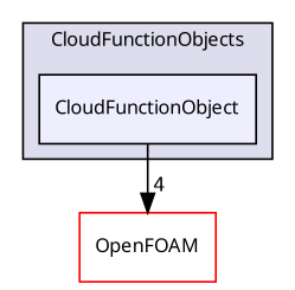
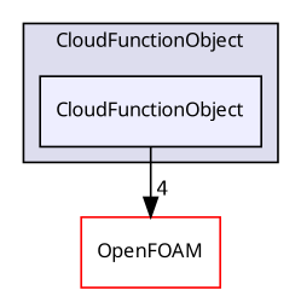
  digraph {
    compound=true
    fontname="Noto Sans"
    node [fontname="Noto Sans" fontsize=10 shape=box]
    n1 [fillcolor="#eeeeff" label=CloudFunctionObject pencolor=black style=filled]
    n2 [color=red label=OpenFOAM]
    subgraph cluster_1 {
      bgcolor="#ddddee"
      fontsize=10
-     label=CloudFunctionObjects
+     label=CloudFunctionObject
      pencolor=black
      n1
    }
    n1 -> n2 [headlabel=4 labeldistance=1.5 labelfontname=Helvetica labelfontsize=10 fontname="Noto Sans"]
  }
